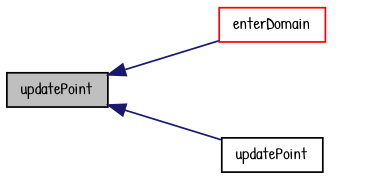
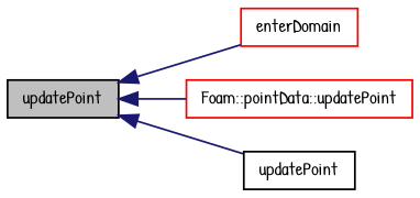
  digraph {
    rankdir=LR
    fontname="Patrick Hand"
    node [color=black fontname="Patrick Hand" fontsize=10 shape=record]
    edge [color=midnightblue dir=back fontname="Patrick Hand" fontsize=10 labelfontname=FreeSans labelfontsize=10 style=solid]
    n1 [fillcolor=grey75 fontcolor=black height=0.2 label=updatePoint style=filled width=0.4]
    n2 [color=red height=0.2 label=enterDomain width=0.4]
+   n3 [color=red height=0.2 label="Foam::pointData::updatePoint" width=0.4]
    n4 [height=0.2 label=updatePoint width=0.4]
    n1 -> n2
+   n1 -> n3
    n1 -> n4
  }
